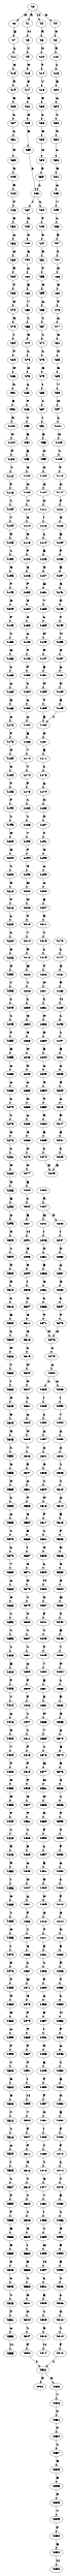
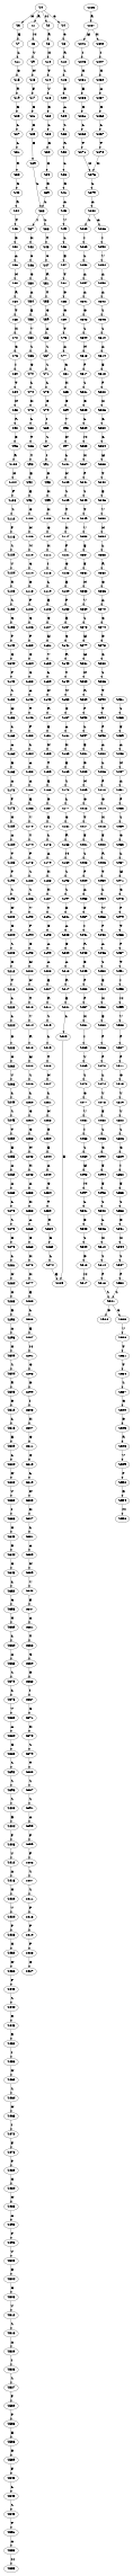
  strict digraph {
    S0
    S1
    S2
    S3
    S4
    S5
    S6
    S7
    S8
    S9
    S10
    S11
    S12
    S13
    S14
    S15
    S16
    S17
    S18
    S19
    S20
    S21
    S22
    S23
    S24
    S25
    S26
    S27
    S28
    S29
    S30
    S31
    S32
    S33
    S34
    S35
    S36
    S37
    S38
    S39
    S40
    S41
    S42
    S43
    S44
    S45
    S46
    S47
    S48
    S49
    S50
    S51
    S52
    S53
    S54
    S55
    S56
    S57
    S58
    S59
    S60
    S61
    S62
    S63
    S64
    S65
    S66
    S67
    S68
    S69
    S70
    S71
    S72
    S73
    S74
    S75
    S76
    S77
    S78
    S79
    S80
    S81
    S82
    S83
    S84
    S85
    S86
    S87
    S88
    S89
    S90
    S91
    S92
    S93
    S94
    S95
    S96
    S97
    S98
    S99
    S100
    S101
    S102
    S103
    S104
    S105
    S106
    S107
    S108
    S109
    S110
    S111
    S112
    S113
    S114
    S115
    S116
    S117
    S118
    S119
    S120
    S121
    S122
    S123
    S124
    S125
    S126
    S127
    S128
    S129
    S130
    S131
    S132
    S133
    S134
    S135
    S136
    S137
    S138
    S139
    S140
    S141
    S142
    S143
    n145 [label=S644]
    S145
    S146
    S147
    S148
    S149
    S150
    S151
    S152
    S153
    S154
    S155
    S156
    S157
    S158
    S159
    S160
    S161
    S162
    S163
    S164
    S165
    S166
    S167
    S168
    S169
    S170
    S171
    S172
    S173
    S174
    S175
    S176
    S177
    S178
    S179
    S180
    S181
    S182
    S183
    S184
    S185
    S186
    S187
    S188
    S189
    S190
    S191
    S192
    S193
    S194
    S195
    S196
    S197
    S198
    S199
    S200
    S201
    S202
    S203
    S204
    S205
    S206
    S207
    S208
    S209
    S210
    S211
    S212
    S213
    S214
    S215
    S216
    S217
    S218
    S219
    S220
    S221
    S222
    S223
    S224
    S225
    S226
    S227
    S228
    S229
    S230
    S231
    S232
    S234
    S235
    S236
    S233
    S237
    S238
    S239
    S240
    S241
    n243 [label=S842]
    S243
    S244
    S245
    S246
    S247
    S248
    S249
    S250
    S251
    S252
    S253
    S254
    S255
    S256
    S257
    S258
    S259
    S260
    S261
    S262
    S263
    S264
    S265
    S266
    S267
    S268
    S269
    S270
    S271
    S272
    S273
    S274
    S275
    S276
    S277
    S278
    S279
    S280
    S281
    S282
    n284 [label=S583]
    S284
    S285
    S286
    S287
    S288
    S289
    S290
    S291
    S292
    S293
    S294
    S295
    S296
    S297
    S298
    S299
    S300
    S301
    S302
    S303
    S304
    S305
    S306
    S307
    S308
    S309
    S310
    S311
    S312
    S313
    S314
    S315
    S316
    S317
    S318
    S319
    S320
    S321
    S322
    S323
    S324
    S325
    S326
    S327
    n329 [label=S828]
    S329
    S330
    S331
    S332
    S333
    S334
    S335
    S336
    S337
    S338
    S339
    S340
    S341
    S342
    S343
    S344
    S345
    S346
    S347
    S348
    S349
    S350
    S351
    S352
    S353
    S354
    S355
    S356
    S357
    S358
    S359
    S360
    S361
    S362
    S363
    S364
    S365
    S366
    S367
    S368
    S369
    S370
    S371
    S372
    S373
    S374
    S375
    S376
    S377
    S378
    S379
    S380
    S381
    S382
    S383
    S384
    S385
    S386
    S387
    S388
    S389
    S390
    S391
    S392
    S393
    S394
    S395
    S396
    S397
    S398
    S399
    S400
    S401
    S402
    S403
    S404
    S405
    S406
    S407
    S408
    S409
    S410
    S411
    S412
    S413
    S414
    S415
    S416
    S417
    S418
    S419
    S420
    S421
    S422
    S423
    S424
    S425
    S426
    S427
    S428
    S429
    S430
    S431
    S432
    S433
    S434
    S435
    S436
    S437
    S438
    S439
    S440
    S441
    S442
    S443
    S444
    S445
    S446
    S447
    S448
    S449
    S450
    S451
    S452
    S453
    S454
    S455
    S456
    S457
    S458
    S459
    S460
    S461
    S462
    S463
    S464
    S465
    S466
    S467
    S468
    S469
    S470
    S471
    S472
    S473
    S474
    S475
    S476
    S477
    S478
    S479
    S480
    S481
    S482
    S483
    S484
    S485
    S486
    S487
    S488
    S489
    S490
    S491
    S492
    S493
    S494
    S495
    S496
    S497
    S498
    S499
    S500
    S501
    S502
    S503
    S504
    S505
    S506
    S507
    S508
    S509
    S510
    S511
    S512
    S513
    n515 [label=S814]
    S515
    S516
    S517
    S518
    S519
    S520
    S521
    S522
    S523
    n525 [label=S924]
    S525
    S526
    S527
    S528
    S529
    S530
    S531
    S532
    S533
    S534
    S535
    S536
    S537
    S538
    S539
    S540
    S541
    S542
    S543
    S544
    S545
    S546
    S547
    S548
    S549
    S550
    S551
    S552
    S553
    S554
    S555
    S556
    S0 -> S1 [label=R]
    S0 -> S2 [label=M]
    S0 -> S3 [label=N]
    S0 -> S4 [label=C]
    S1 -> S5 [label=M]
    S2 -> S6 [label=R]
    S3 -> S7 [label=E]
    S4 -> S8 [label=C]
    S5 -> S9 [label=Y]
    S6 -> S10 [label=K]
    S7 -> S11 [label=L]
    S8 -> S12 [label=R]
    S9 -> S13 [label=N]
    S10 -> S14 [label=T]
    S11 -> S15 [label=Q]
    S12 -> S16 [label=S]
    S13 -> S17 [label=F]
    S14 -> S18 [label=Y]
    S15 -> S19 [label=R]
    S16 -> S20 [label=E]
    S17 -> S21 [label=Q]
    S18 -> S22 [label=E]
    S19 -> S23 [label=E]
    S20 -> S24 [label=A]
    S21 -> S25 [label=K]
    S22 -> S26 [label=L]
    S23 -> S27 [label=L]
    S24 -> S28 [label=S]
    S25 -> S29 [label=E]
    S26 -> S30 [label=Q]
    S27 -> S31 [label=L]
    S28 -> S32 [label=R]
    S29 -> S33 [label=L]
    S30 -> S34 [label=K]
    S31 -> S35 [label=R]
    S32 -> S36 [label=L]
    S33 -> S37 [label=I]
    S33 -> S38 [label=L]
    S34 -> S39 [label=E]
    S35 -> S40 [label=C]
    S36 -> S41 [label=Q]
    S37 -> S42 [label=K]
    S38 -> S43 [label=T]
    S39 -> S33 [label=L]
    S40 -> S44 [label=R]
    S41 -> S45 [label=A]
    S42 -> S46 [label=C]
    S43 -> S47 [label=C]
    S44 -> S48 [label=T]
    S45 -> S49 [label=V]
    S46 -> S50 [label=Q]
    S47 -> S51 [label=R]
    S48 -> S52 [label=D]
    S49 -> S53 [label=L]
    S50 -> S54 [label=A]
    S51 -> S55 [label=T]
    S52 -> S56 [label=A]
    S53 -> S57 [label=E]
    S54 -> S58 [label=E]
    S55 -> S59 [label=Q]
    S56 -> S60 [label=N]
    S57 -> S61 [label=T]
    S58 -> S62 [label=V]
    S59 -> S63 [label=A]
    S60 -> S64 [label=R]
    S61 -> S65 [label=D]
    S62 -> S66 [label=S]
    S63 -> S67 [label=S]
    S64 -> S68 [label=T]
    S65 -> S69 [label=Q]
    S66 -> S70 [label=Q]
    S67 -> S71 [label=S]
    S68 -> S72 [label=K]
    S69 -> S73 [label=T]
    S70 -> S74 [label=L]
    S71 -> S75 [label=L]
    S72 -> S76 [label=G]
    S73 -> S77 [label=A]
    S74 -> S78 [label=K]
    S75 -> S79 [label=Q]
    S76 -> S80 [label=I]
    S77 -> S81 [label=G]
    S78 -> S82 [label=L]
    S79 -> S83 [label=I]
    S80 -> S84 [label=T]
    S81 -> S85 [label=K]
    S82 -> S86 [label=T]
    S83 -> S87 [label=S]
    S84 -> S88 [label=N]
    S85 -> S89 [label=Q]
    S86 -> S90 [label=Y]
    S87 -> S91 [label=I]
    S88 -> S92 [label=R]
    S89 -> S93 [label=V]
    S90 -> S94 [label=E]
    S91 -> S95 [label=D]
    S92 -> S96 [label=E]
    S93 -> S97 [label=N]
    S94 -> S98 [label=E]
    S95 -> S99 [label=K]
    S96 -> S100 [label=R]
    S97 -> S101 [label=L]
    S98 -> S102 [label=Q]
    S99 -> S103 [label=K]
    S100 -> S104 [label=N]
    S101 -> S105 [label=N]
    S102 -> S106 [label=N]
    S103 -> S107 [label=Q]
    S104 -> S108 [label=P]
    S105 -> S109 [label=S]
    S106 -> S110 [label=W]
    S107 -> S111 [label=K]
    S108 -> S112 [label=S]
    S109 -> S113 [label=T]
    S110 -> S114 [label=G]
    S111 -> S115 [label=I]
    S112 -> S116 [label=P]
    S113 -> S117 [label=K]
    S114 -> S118 [label=D]
    S115 -> S119 [label=L]
    S116 -> S120 [label=S]
    S117 -> S121 [label=P]
    S118 -> S122 [label=P]
    S119 -> S123 [label=E]
    S120 -> S124 [label=Y]
    S121 -> S125 [label=Q]
    S122 -> S126 [label=G]
    S123 -> S127 [label=Q]
    S124 -> S128 [label=R]
    S125 -> S129 [label=E]
    S126 -> S130 [label=P]
    S127 -> S131 [label=H]
    S128 -> S132 [label=S]
    S129 -> S133 [label=P]
    S130 -> S134 [label=Q]
    S131 -> S135 [label=V]
    S132 -> S136 [label=G]
    S133 -> S137 [label=E]
    S134 -> S138 [label=G]
    S135 -> S139 [label=L]
    S136 -> S140 [label=P]
    S137 -> S141 [label=G]
    S138 -> S142 [label=A]
    S139 -> S143 [label=N]
    S140 -> n145 [label=Q]
    S141 -> S145 [label=R]
    S142 -> S146 [label=T]
    S143 -> S147 [label=R]
    n145 -> S148 [label=P]
    S145 -> S149 [label=Y]
    S146 -> S150 [label=P]
    S147 -> S151 [label=E]
    S148 -> S152 [label=S]
    S149 -> S153 [label=W]
    S150 -> S154 [label=L]
    S151 -> S155 [label=N]
    S152 -> S156 [label=H]
    S153 -> S157 [label=Q]
    S154 -> S158 [label=A]
    S155 -> S159 [label=T]
    S156 -> S160 [label=L]
    S157 -> S161 [label=A]
    S158 -> S162 [label=A]
    S159 -> S163 [label=E]
    S160 -> S164 [label=A]
    S161 -> S165 [label=K]
    S162 -> S166 [label=E]
    S163 -> S167 [label=D]
    S164 -> S168 [label=E]
    S165 -> S169 [label=E]
    S166 -> S170 [label=V]
    S167 -> S171 [label=E]
    S168 -> S172 [label=A]
-   S169 -> S163 [label=S]
+   S169 -> S173 [label=S]
    S170 -> S174 [label=Y]
    S171 -> S175 [label=L]
    S172 -> S176 [label=P]
    S173 -> S177 [label=L]
    S174 -> S178 [label=P]
    S175 -> S179 [label=A]
    S176 -> S180 [label=K]
    S177 -> S181 [label=Q]
    S178 -> S182 [label=S]
    S179 -> S183 [label=K]
    S180 -> S184 [label=A]
    S181 -> S185 [label=R]
    S182 -> S186 [label=S]
    S183 -> S187 [label=K]
    S184 -> S188 [label=T]
    S185 -> S189 [label=M]
    S186 -> S190 [label=V]
    S187 -> S191 [label=Y]
    S188 -> S192 [label=P]
    S189 -> S193 [label=S]
    S190 -> S194 [label=P]
    S191 -> S195 [label=Q]
    S192 -> S196 [label=S]
    S193 -> S197 [label=S]
    S194 -> S198 [label=Q]
    S195 -> S199 [label=A]
    S196 -> S200 [label=N]
    S197 -> S201 [label=E]
    S198 -> S202 [label=H]
    S199 -> S203 [label=A]
    S200 -> S204 [label=Q]
    S201 -> S205 [label=A]
    S202 -> S206 [label=N]
    S203 -> S207 [label=E]
    S204 -> S208 [label=S]
    S205 -> S209 [label=Q]
    S206 -> S210 [label=T]
    S207 -> S211 [label=R]
    S208 -> S212 [label=K]
    S209 -> S213 [label=A]
    S210 -> S214 [label=V]
    S211 -> S215 [label=S]
    S212 -> S216 [label=T]
    S213 -> S217 [label=R]
    S214 -> S218 [label=R]
    S215 -> S219 [label=L]
    S216 -> S220 [label=L]
    S217 -> S221 [label=E]
    S218 -> S222 [label=H]
    S219 -> S223 [label=T]
    S220 -> S224 [label=L]
    S221 -> S225 [label=L]
    S222 -> S226 [label=S]
    S223 -> S227 [label=N]
    S224 -> S228 [label=D]
    S225 -> S229 [label=E]
    S226 -> S230 [label=L]
    S227 -> S231 [label=L]
    S228 -> S232 [label=K]
    S230 -> S234 [label=Q]
    S231 -> S235 [label=N]
    S232 -> S236 [label=Y]
    S234 -> S238 [label=Q]
    S235 -> S239 [label=D]
    S236 -> S240 [label=L]
    S233 -> S237 [label=R]
    S237 -> S241 [label=H]
    S237 -> n243 [label=K]
    S238 -> S243 [label=N]
    S239 -> S244 [label=E]
    S240 -> S245 [label=S]
    S241 -> S246 [label=I]
    n243 -> S247 [label=I]
    S243 -> S248 [label=K]
    S244 -> S249 [label=A]
    S245 -> S250 [label=T]
    S246 -> S251 [label=K]
    S247 -> S252 [label=K]
    S248 -> S253 [label=A]
    S249 -> S254 [label=Q]
    S250 -> S255 [label=E]
    S251 -> S256 [label=E]
    S252 -> S257 [label=A]
    S253 -> S258 [label=K]
    S254 -> S259 [label=T]
    S255 -> S260 [label=A]
    S256 -> S261 [label=Q]
    S257 -> S262 [label=Q]
    S258 -> S263 [label=A]
    S259 -> S264 [label=R]
    S260 -> S265 [label=A]
    S261 -> S266 [label=L]
    S262 -> S267 [label=L]
    S263 -> S268 [label=Q]
    S264 -> S269 [label=E]
    S265 -> S270 [label=L]
    S266 -> S271 [label=T]
    S267 -> S272 [label=T]
    S268 -> S273 [label=K]
    S269 -> S274 [label=L]
    S270 -> S275 [label=S]
    S271 -> S276 [label=K]
    S272 -> S276 [label=K]
    S273 -> S277 [label=K]
    S274 -> S229 [label=E]
    S275 -> S278 [label=K]
    S276 -> S279 [label=L]
    S277 -> S280 [label=E]
    S278 -> S281 [label=L]
    S279 -> S282 [label=A]
    S280 -> n284 [label=L]
    S281 -> S284 [label=N]
    S282 -> S285 [label=L]
    S282 -> S286 [label=A]
    n284 -> S287 [label=E]
    S284 -> S288 [label=K]
    S285 -> S289 [label=I]
    S286 -> S290 [label=I]
    S287 -> S291 [label=M]
    S288 -> S292 [label=E]
    S289 -> S293 [label=L]
    S290 -> S294 [label=V]
    S291 -> S295 [label=Q]
    S292 -> S296 [label=A]
    S293 -> S297 [label=A]
    S294 -> S298 [label=A]
    S295 -> S299 [label=D]
    S296 -> S300 [label=K]
    S297 -> S301 [label=A]
    S298 -> S302 [label=A]
    S299 -> S303 [label=I]
    S300 -> S304 [label=S]
    S301 -> S305 [label=Q]
    S302 -> S306 [label=S]
    S303 -> S307 [label=K]
    S304 -> S308 [label=R]
    S305 -> S309 [label=S]
    S306 -> S310 [label=S]
    S307 -> S311 [label=Q]
    S308 -> S312 [label=D]
    S309 -> S313 [label=N]
    S310 -> S314 [label=A]
    S311 -> S315 [label=Q]
    S312 -> S316 [label=L]
    S313 -> S317 [label=P]
    S314 -> S318 [label=E]
    S315 -> S319 [label=L]
    S316 -> S320 [label=E]
    S317 -> S321 [label=S]
    S318 -> S322 [label=P]
    S319 -> S323 [label=N]
    S320 -> S324 [label=L]
    S321 -> S325 [label=Q]
    S322 -> S326 [label=K]
    S323 -> S327 [label=K]
    S324 -> n329 [label=N]
    S325 -> S329 [label=L]
    S326 -> S330 [label=G]
    S327 -> S331 [label=L]
    n329 -> S332 [label=Y]
    S329 -> S333 [label=M]
    S330 -> S334 [label=G]
    S331 -> S335 [label=A]
    S332 -> S336 [label=I]
    S333 -> S337 [label=K]
    S334 -> S338 [label=H]
    S335 -> S339 [label=N]
    S336 -> S340 [label=K]
    S337 -> S341 [label=P]
    S338 -> S342 [label=T]
    S339 -> S343 [label=V]
    S340 -> S344 [label=D]
    S341 -> S345 [label=S]
    S342 -> S346 [label=E]
    S343 -> S347 [label=F]
    S344 -> S348 [label=Q]
    S345 -> S349 [label=T]
    S346 -> S350 [label=V]
    S347 -> S351 [label=A]
    S348 -> S352 [label=L]
    S349 -> S353 [label=V]
    S350 -> S354 [label=N]
    S351 -> S355 [label=T]
    S352 -> S356 [label=G]
    S353 -> S357 [label=E]
    S354 -> S358 [label=L]
    S355 -> S359 [label=G]
    S356 -> S360 [label=K]
    S357 -> S361 [label=F]
    S358 -> S362 [label=R]
    S359 -> S363 [label=D]
    S360 -> S364 [label=L]
    S361 -> S365 [label=N]
    S362 -> S366 [label=Q]
    S363 -> S367 [label=I]
    S364 -> S368 [label=A]
    S365 -> S369 [label=V]
    S366 -> S370 [label=A]
    S367 -> S371 [label=G]
    S368 -> S372 [label=S]
    S369 -> S373 [label=S]
    S370 -> S374 [label=G]
    S371 -> S375 [label=K]
    S372 -> S376 [label=L]
    S373 -> S377 [label=H]
    S374 -> S378 [label=D]
    S375 -> S379 [label=S]
    S376 -> S380 [label=V]
    S377 -> S381 [label=H]
    S378 -> S382 [label=C]
    S379 -> S383 [label=T]
    S380 -> S384 [label=A]
    S381 -> S385 [label=N]
    S382 -> S386 [label=S]
    S383 -> S387 [label=S]
    S384 -> S388 [label=Q]
    S385 -> S389 [label=R]
    S386 -> S390 [label=T]
    S387 -> S391 [label=S]
    S388 -> S392 [label=S]
    S389 -> S393 [label=P]
    S390 -> S394 [label=T]
    S391 -> S395 [label=A]
    S392 -> S396 [label=S]
    S393 -> S397 [label=L]
    S394 -> S398 [label=P]
    S395 -> S399 [label=P]
    S396 -> S400 [label=S]
    S397 -> S401 [label=E]
    S398 -> S402 [label=A]
    S399 -> S403 [label=P]
    S400 -> S404 [label=E]
    S401 -> S405 [label=D]
    S402 -> S406 [label=L]
    S403 -> S407 [label=S]
    S404 -> S408 [label=P]
    S405 -> S409 [label=N]
    S406 -> S410 [label=P]
    S407 -> S411 [label=S]
    S408 -> S412 [label=Y]
    S409 -> S413 [label=Q]
    S410 -> S414 [label=Q]
    S411 -> S415 [label=P]
    S412 -> S416 [label=A]
    S413 -> S417 [label=T]
    S414 -> S418 [label=K]
    S415 -> S419 [label=P]
    S416 -> S420 [label=K]
    S417 -> S421 [label=F]
    S418 -> S422 [label=F]
    S419 -> S423 [label=P]
    S420 -> S424 [label=V]
    S421 -> S425 [label=S]
    S422 -> S426 [label=R]
    S423 -> S427 [label=Q]
    S424 -> S428 [label=P]
    S425 -> S429 [label=P]
    S426 -> S430 [label=T]
-   S427 -> S431 [label=T]
    S428 -> S432 [label=K]
    S429 -> S433 [label=A]
    S430 -> S434 [label=L]
    S431 -> S435 [label=S]
    S432 -> S436 [label=N]
    S433 -> S437 [label=F]
    S434 -> S438 [label=W]
    S435 -> S439 [label=F]
    S436 -> S440 [label=P]
    S437 -> S441 [label=I]
    S438 -> S442 [label=P]
    S439 -> S443 [label=A]
    S440 -> S444 [label=S]
    S441 -> S445 [label=R]
    S442 -> S446 [label=A]
    S443 -> S447 [label=N]
    S444 -> S448 [label=R]
    S445 -> S449 [label=E]
    S446 -> S450 [label=S]
    S447 -> S451 [label=A]
    S448 -> S452 [label=R]
    S449 -> S453 [label=P]
    S450 -> S454 [label=E]
    S451 -> S455 [label=P]
    S452 -> S456 [label=I]
    S453 -> S457 [label=P]
    S454 -> S458 [label=K]
    S455 -> S459 [label=S]
    S456 -> S460 [label=N]
    S457 -> S461 [label=K]
    S458 -> S462 [label=E]
    S459 -> S463 [label=G]
    S460 -> S464 [label=S]
    S461 -> S465 [label=I]
    S462 -> S466 [label=P]
    S463 -> S467 [label=L]
    S464 -> S468 [label=N]
    S465 -> S469 [label=Y]
    S466 -> S470 [label=P]
    S467 -> S471 [label=H]
    S468 -> S472 [label=I]
    S469 -> S473 [label=S]
    S470 -> S474 [label=L]
    S471 -> S475 [label=G]
    S472 -> S476 [label=F]
    S473 -> S477 [label=G]
    S474 -> S478 [label=Y]
    S475 -> S479 [label=P]
    S476 -> S480 [label=P]
    S477 -> S481 [label=V]
    S478 -> S482 [label=F]
    S479 -> S483 [label=T]
    S480 -> S484 [label=K]
    S481 -> S485 [label=I]
    S482 -> S486 [label=S]
    S483 -> S487 [label=P]
    S484 -> S488 [label=N]
    S485 -> S489 [label=S]
    S486 -> S490 [label=G]
    S487 -> S491 [label=T]
    S488 -> S492 [label=A]
    S489 -> S493 [label=H]
    S490 -> S494 [label=F]
    S491 -> S495 [label=I]
    S492 -> S496 [label=P]
    S493 -> S497 [label=M]
    S494 -> S498 [label=F]
    S495 -> S499 [label=M]
    S496 -> S500 [label=Y]
    S497 -> S501 [label=L]
    S498 -> S502 [label=S]
    S499 -> S503 [label=V]
    S500 -> S504 [label=D]
    S501 -> S505 [label=E]
    S502 -> S506 [label=L]
    S503 -> S507 [label=P]
    S504 -> S508 [label=Q]
    S505 -> S509 [label=S]
    S506 -> S510 [label=K]
    S507 -> S511 [label=P]
    S508 -> S512 [label=Y]
    S509 -> S513 [label=D]
    S510 -> n515 [label=S]
    S511 -> S515 [label=Q]
    S512 -> S516 [label=S]
    S513 -> S517 [label=M]
    n515 -> S518 [label=P]
    S515 -> S519 [label=Y]
    S516 -> S520 [label=A]
    S518 -> S521 [label=S]
    S519 -> S522 [label=Y]
    S520 -> S523 [label=I]
    S521 -> n525 [label=D]
    S521 -> S525 [label=G]
    S522 -> S526 [label=S]
    S523 -> S527 [label=S]
    S525 -> S528 [label=V]
    S526 -> S529 [label=G]
    S527 -> S530 [label=P]
    S528 -> S531 [label=T]
    S529 -> S532 [label=I]
    S530 -> S533 [label=P]
    S531 -> S534 [label=T]
    S532 -> S535 [label=F]
    S533 -> S536 [label=E]
    S534 -> S537 [label=S]
    S535 -> S538 [label=S]
    S536 -> S539 [label=D]
    S537 -> S540 [label=Q]
    S538 -> S541 [label=D]
    S539 -> S542 [label=F]
    S540 -> S543 [label=D]
    S541 -> S544 [label=K]
    S542 -> S545 [label=L]
    S543 -> S546 [label=R]
    S544 -> S547 [label=S]
    S545 -> S548 [label=S]
    S546 -> S549 [label=V]
    S547 -> S550 [label=P]
    S548 -> S551 [label=T]
    S549 -> S552 [label=P]
    S550 -> S521 [label=S]
    S551 -> S553 [label=A]
    S552 -> S554 [label=E]
    S553 -> S555 [label=M]
    S554 -> S556 [label=M]
  }
